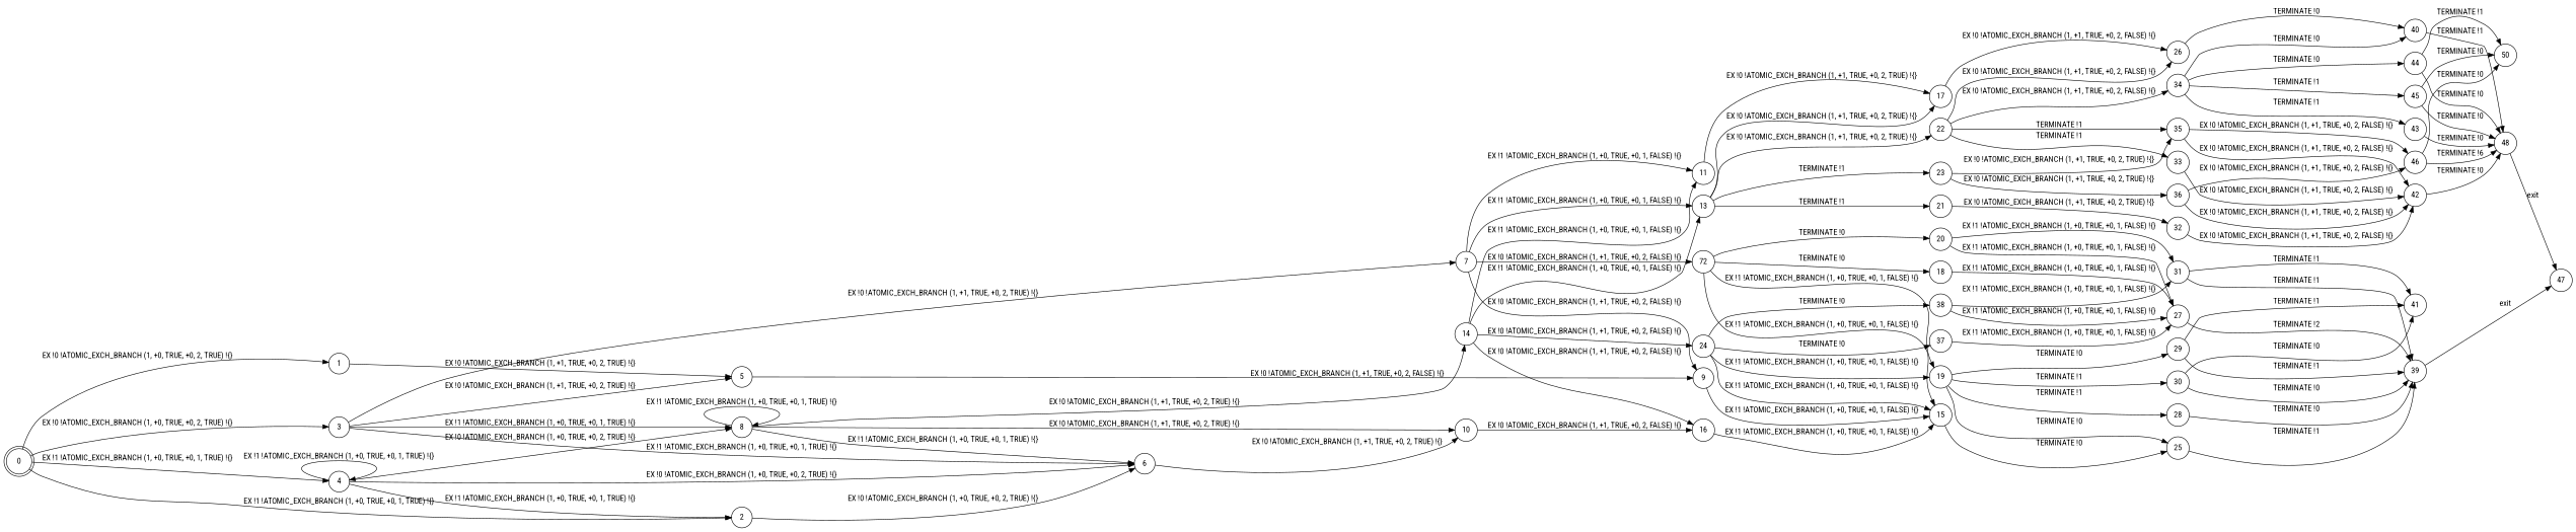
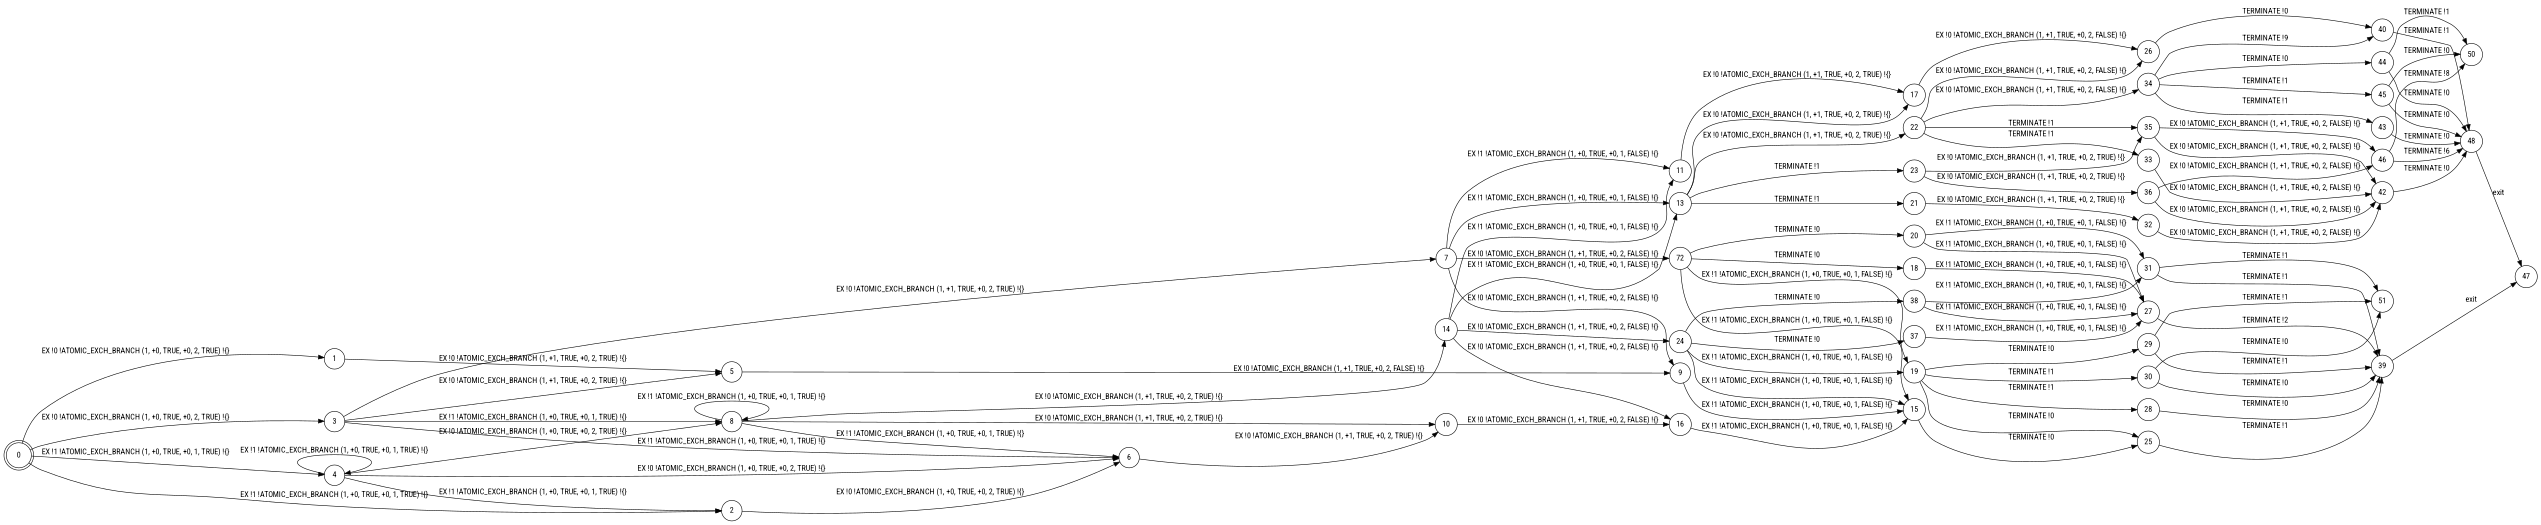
  digraph {
    fontname="Roboto Condensed"
    rankdir=LR
    node [fontname="Roboto Condensed" shape=circle]
    edge [fontname="Roboto Condensed"]
    0 [peripheries=2]
    1
    2
    3
    4
    5
    6
    7
    8
    9
    10
    11
    n13 [label=72]
    13
    14
    15
    16
    17
    18
    19
    20
    21
    22
    23
    24
    25
    26
    27
    28
    29
    30
    31
    32
    33
    34
    35
    36
    37
    38
    39
    40
-   41
+   41 [label=51]
    42
    43
    44
    45
    46
    47
    48
    50
    0 -> 1 [label="EX !0 !ATOMIC_EXCH_BRANCH (1, +0, TRUE, +0, 2, TRUE) !{}"]
    0 -> 2 [label="EX !1 !ATOMIC_EXCH_BRANCH (1, +0, TRUE, +0, 1, TRUE) !{}"]
    0 -> 3 [label="EX !0 !ATOMIC_EXCH_BRANCH (1, +0, TRUE, +0, 2, TRUE) !{}"]
    0 -> 4 [label="EX !1 !ATOMIC_EXCH_BRANCH (1, +0, TRUE, +0, 1, TRUE) !{}"]
    1 -> 5 [label="EX !0 !ATOMIC_EXCH_BRANCH (1, +1, TRUE, +0, 2, TRUE) !{}"]
    2 -> 6 [label="EX !0 !ATOMIC_EXCH_BRANCH (1, +0, TRUE, +0, 2, TRUE) !{}"]
    3 -> 5 [label="EX !0 !ATOMIC_EXCH_BRANCH (1, +1, TRUE, +0, 2, TRUE) !{}"]
    3 -> 6 [label="EX !1 !ATOMIC_EXCH_BRANCH (1, +0, TRUE, +0, 1, TRUE) !{}"]
    3 -> 7 [label="EX !0 !ATOMIC_EXCH_BRANCH (1, +1, TRUE, +0, 2, TRUE) !{}"]
    3 -> 8 [label="EX !1 !ATOMIC_EXCH_BRANCH (1, +0, TRUE, +0, 1, TRUE) !{}"]
    4 -> 2 [label="EX !1 !ATOMIC_EXCH_BRANCH (1, +0, TRUE, +0, 1, TRUE) !{}"]
    4 -> 4 [label="EX !1 !ATOMIC_EXCH_BRANCH (1, +0, TRUE, +0, 1, TRUE) !{}"]
    4 -> 6 [label="EX !0 !ATOMIC_EXCH_BRANCH (1, +0, TRUE, +0, 2, TRUE) !{}"]
    4 -> 8 [label="EX !0 !ATOMIC_EXCH_BRANCH (1, +0, TRUE, +0, 2, TRUE) !{}"]
    5 -> 9 [label="EX !0 !ATOMIC_EXCH_BRANCH (1, +1, TRUE, +0, 2, FALSE) !{}"]
    6 -> 10 [label="EX !0 !ATOMIC_EXCH_BRANCH (1, +1, TRUE, +0, 2, TRUE) !{}"]
    7 -> 9 [label="EX !0 !ATOMIC_EXCH_BRANCH (1, +1, TRUE, +0, 2, FALSE) !{}"]
    7 -> 11 [label="EX !1 !ATOMIC_EXCH_BRANCH (1, +0, TRUE, +0, 1, FALSE) !{}"]
    7 -> n13 [label="EX !0 !ATOMIC_EXCH_BRANCH (1, +1, TRUE, +0, 2, FALSE) !{}"]
    7 -> 13 [label="EX !1 !ATOMIC_EXCH_BRANCH (1, +0, TRUE, +0, 1, FALSE) !{}"]
    8 -> 6 [label="EX !1 !ATOMIC_EXCH_BRANCH (1, +0, TRUE, +0, 1, TRUE) !{}"]
    8 -> 8 [label="EX !1 !ATOMIC_EXCH_BRANCH (1, +0, TRUE, +0, 1, TRUE) !{}"]
    8 -> 10 [label="EX !0 !ATOMIC_EXCH_BRANCH (1, +1, TRUE, +0, 2, TRUE) !{}"]
    8 -> 14 [label="EX !0 !ATOMIC_EXCH_BRANCH (1, +1, TRUE, +0, 2, TRUE) !{}"]
    9 -> 15 [label="EX !1 !ATOMIC_EXCH_BRANCH (1, +0, TRUE, +0, 1, FALSE) !{}"]
    10 -> 16 [label="EX !0 !ATOMIC_EXCH_BRANCH (1, +1, TRUE, +0, 2, FALSE) !{}"]
    11 -> 17 [label="EX !0 !ATOMIC_EXCH_BRANCH (1, +1, TRUE, +0, 2, TRUE) !{}"]
    n13 -> 15 [label="EX !1 !ATOMIC_EXCH_BRANCH (1, +0, TRUE, +0, 1, FALSE) !{}"]
    n13 -> 18 [label="TERMINATE !0"]
    n13 -> 19 [label="EX !1 !ATOMIC_EXCH_BRANCH (1, +0, TRUE, +0, 1, FALSE) !{}"]
    n13 -> 20 [label="TERMINATE !0"]
    13 -> 17 [label="EX !0 !ATOMIC_EXCH_BRANCH (1, +1, TRUE, +0, 2, TRUE) !{}"]
    13 -> 21 [label="TERMINATE !1"]
    13 -> 22 [label="EX !0 !ATOMIC_EXCH_BRANCH (1, +1, TRUE, +0, 2, TRUE) !{}"]
    13 -> 23 [label="TERMINATE !1"]
    14 -> 11 [label="EX !1 !ATOMIC_EXCH_BRANCH (1, +0, TRUE, +0, 1, FALSE) !{}"]
    14 -> 13 [label="EX !1 !ATOMIC_EXCH_BRANCH (1, +0, TRUE, +0, 1, FALSE) !{}"]
    14 -> 16 [label="EX !0 !ATOMIC_EXCH_BRANCH (1, +1, TRUE, +0, 2, FALSE) !{}"]
    14 -> 24 [label="EX !0 !ATOMIC_EXCH_BRANCH (1, +1, TRUE, +0, 2, FALSE) !{}"]
    15 -> 25 [label="TERMINATE !0"]
    16 -> 15 [label="EX !1 !ATOMIC_EXCH_BRANCH (1, +0, TRUE, +0, 1, FALSE) !{}"]
    17 -> 26 [label="EX !0 !ATOMIC_EXCH_BRANCH (1, +1, TRUE, +0, 2, FALSE) !{}"]
    18 -> 27 [label="EX !1 !ATOMIC_EXCH_BRANCH (1, +0, TRUE, +0, 1, FALSE) !{}"]
    19 -> 25 [label="TERMINATE !0"]
    19 -> 28 [label="TERMINATE !1"]
    19 -> 29 [label="TERMINATE !0"]
    19 -> 30 [label="TERMINATE !1"]
    20 -> 27 [label="EX !1 !ATOMIC_EXCH_BRANCH (1, +0, TRUE, +0, 1, FALSE) !{}"]
    20 -> 31 [label="EX !1 !ATOMIC_EXCH_BRANCH (1, +0, TRUE, +0, 1, FALSE) !{}"]
    21 -> 32 [label="EX !0 !ATOMIC_EXCH_BRANCH (1, +1, TRUE, +0, 2, TRUE) !{}"]
    22 -> 26 [label="EX !0 !ATOMIC_EXCH_BRANCH (1, +1, TRUE, +0, 2, FALSE) !{}"]
    22 -> 33 [label="TERMINATE !1"]
    22 -> 34 [label="EX !0 !ATOMIC_EXCH_BRANCH (1, +1, TRUE, +0, 2, FALSE) !{}"]
    22 -> 35 [label="TERMINATE !1"]
    23 -> 35 [label="EX !0 !ATOMIC_EXCH_BRANCH (1, +1, TRUE, +0, 2, TRUE) !{}"]
    23 -> 36 [label="EX !0 !ATOMIC_EXCH_BRANCH (1, +1, TRUE, +0, 2, TRUE) !{}"]
    24 -> 15 [label="EX !1 !ATOMIC_EXCH_BRANCH (1, +0, TRUE, +0, 1, FALSE) !{}"]
    24 -> 19 [label="EX !1 !ATOMIC_EXCH_BRANCH (1, +0, TRUE, +0, 1, FALSE) !{}"]
    24 -> 37 [label="TERMINATE !0"]
    24 -> 38 [label="TERMINATE !0"]
    25 -> 39 [label="TERMINATE !1"]
    26 -> 40 [label="TERMINATE !0"]
    27 -> 39 [label="TERMINATE !2"]
    28 -> 39 [label="TERMINATE !0"]
    29 -> 39 [label="TERMINATE !1"]
    29 -> 41 [label="TERMINATE !1"]
    30 -> 39 [label="TERMINATE !0"]
    30 -> 41 [label="TERMINATE !0"]
    31 -> 39 [label="TERMINATE !1"]
    31 -> 41 [label="TERMINATE !1"]
    32 -> 42 [label="EX !0 !ATOMIC_EXCH_BRANCH (1, +1, TRUE, +0, 2, FALSE) !{}"]
    33 -> 42 [label="EX !0 !ATOMIC_EXCH_BRANCH (1, +1, TRUE, +0, 2, FALSE) !{}"]
-   34 -> 40 [label="TERMINATE !0"]
+   34 -> 40 [label="TERMINATE !9"]
    34 -> 43 [label="TERMINATE !1"]
    34 -> 44 [label="TERMINATE !0"]
    34 -> 45 [label="TERMINATE !1"]
    35 -> 42 [label="EX !0 !ATOMIC_EXCH_BRANCH (1, +1, TRUE, +0, 2, FALSE) !{}"]
    35 -> 46 [label="EX !0 !ATOMIC_EXCH_BRANCH (1, +1, TRUE, +0, 2, FALSE) !{}"]
    36 -> 42 [label="EX !0 !ATOMIC_EXCH_BRANCH (1, +1, TRUE, +0, 2, FALSE) !{}"]
    36 -> 46 [label="EX !0 !ATOMIC_EXCH_BRANCH (1, +1, TRUE, +0, 2, FALSE) !{}"]
    37 -> 27 [label="EX !1 !ATOMIC_EXCH_BRANCH (1, +0, TRUE, +0, 1, FALSE) !{}"]
    38 -> 27 [label="EX !1 !ATOMIC_EXCH_BRANCH (1, +0, TRUE, +0, 1, FALSE) !{}"]
    38 -> 31 [label="EX !1 !ATOMIC_EXCH_BRANCH (1, +0, TRUE, +0, 1, FALSE) !{}"]
    39 -> 47 [label=exit]
    40 -> 48 [label="TERMINATE !1"]
    42 -> 48 [label="TERMINATE !0"]
    43 -> 48 [label="TERMINATE !0"]
    44 -> 48 [label="TERMINATE !0"]
    44 -> 50 [label="TERMINATE !1"]
    45 -> 48 [label="TERMINATE !0"]
    45 -> 50 [label="TERMINATE !0"]
    46 -> 48 [label="TERMINATE !6"]
-   46 -> 50 [label="TERMINATE !0"]
+   46 -> 50 [label="TERMINATE !8"]
    48 -> 47 [label=exit]
  }
